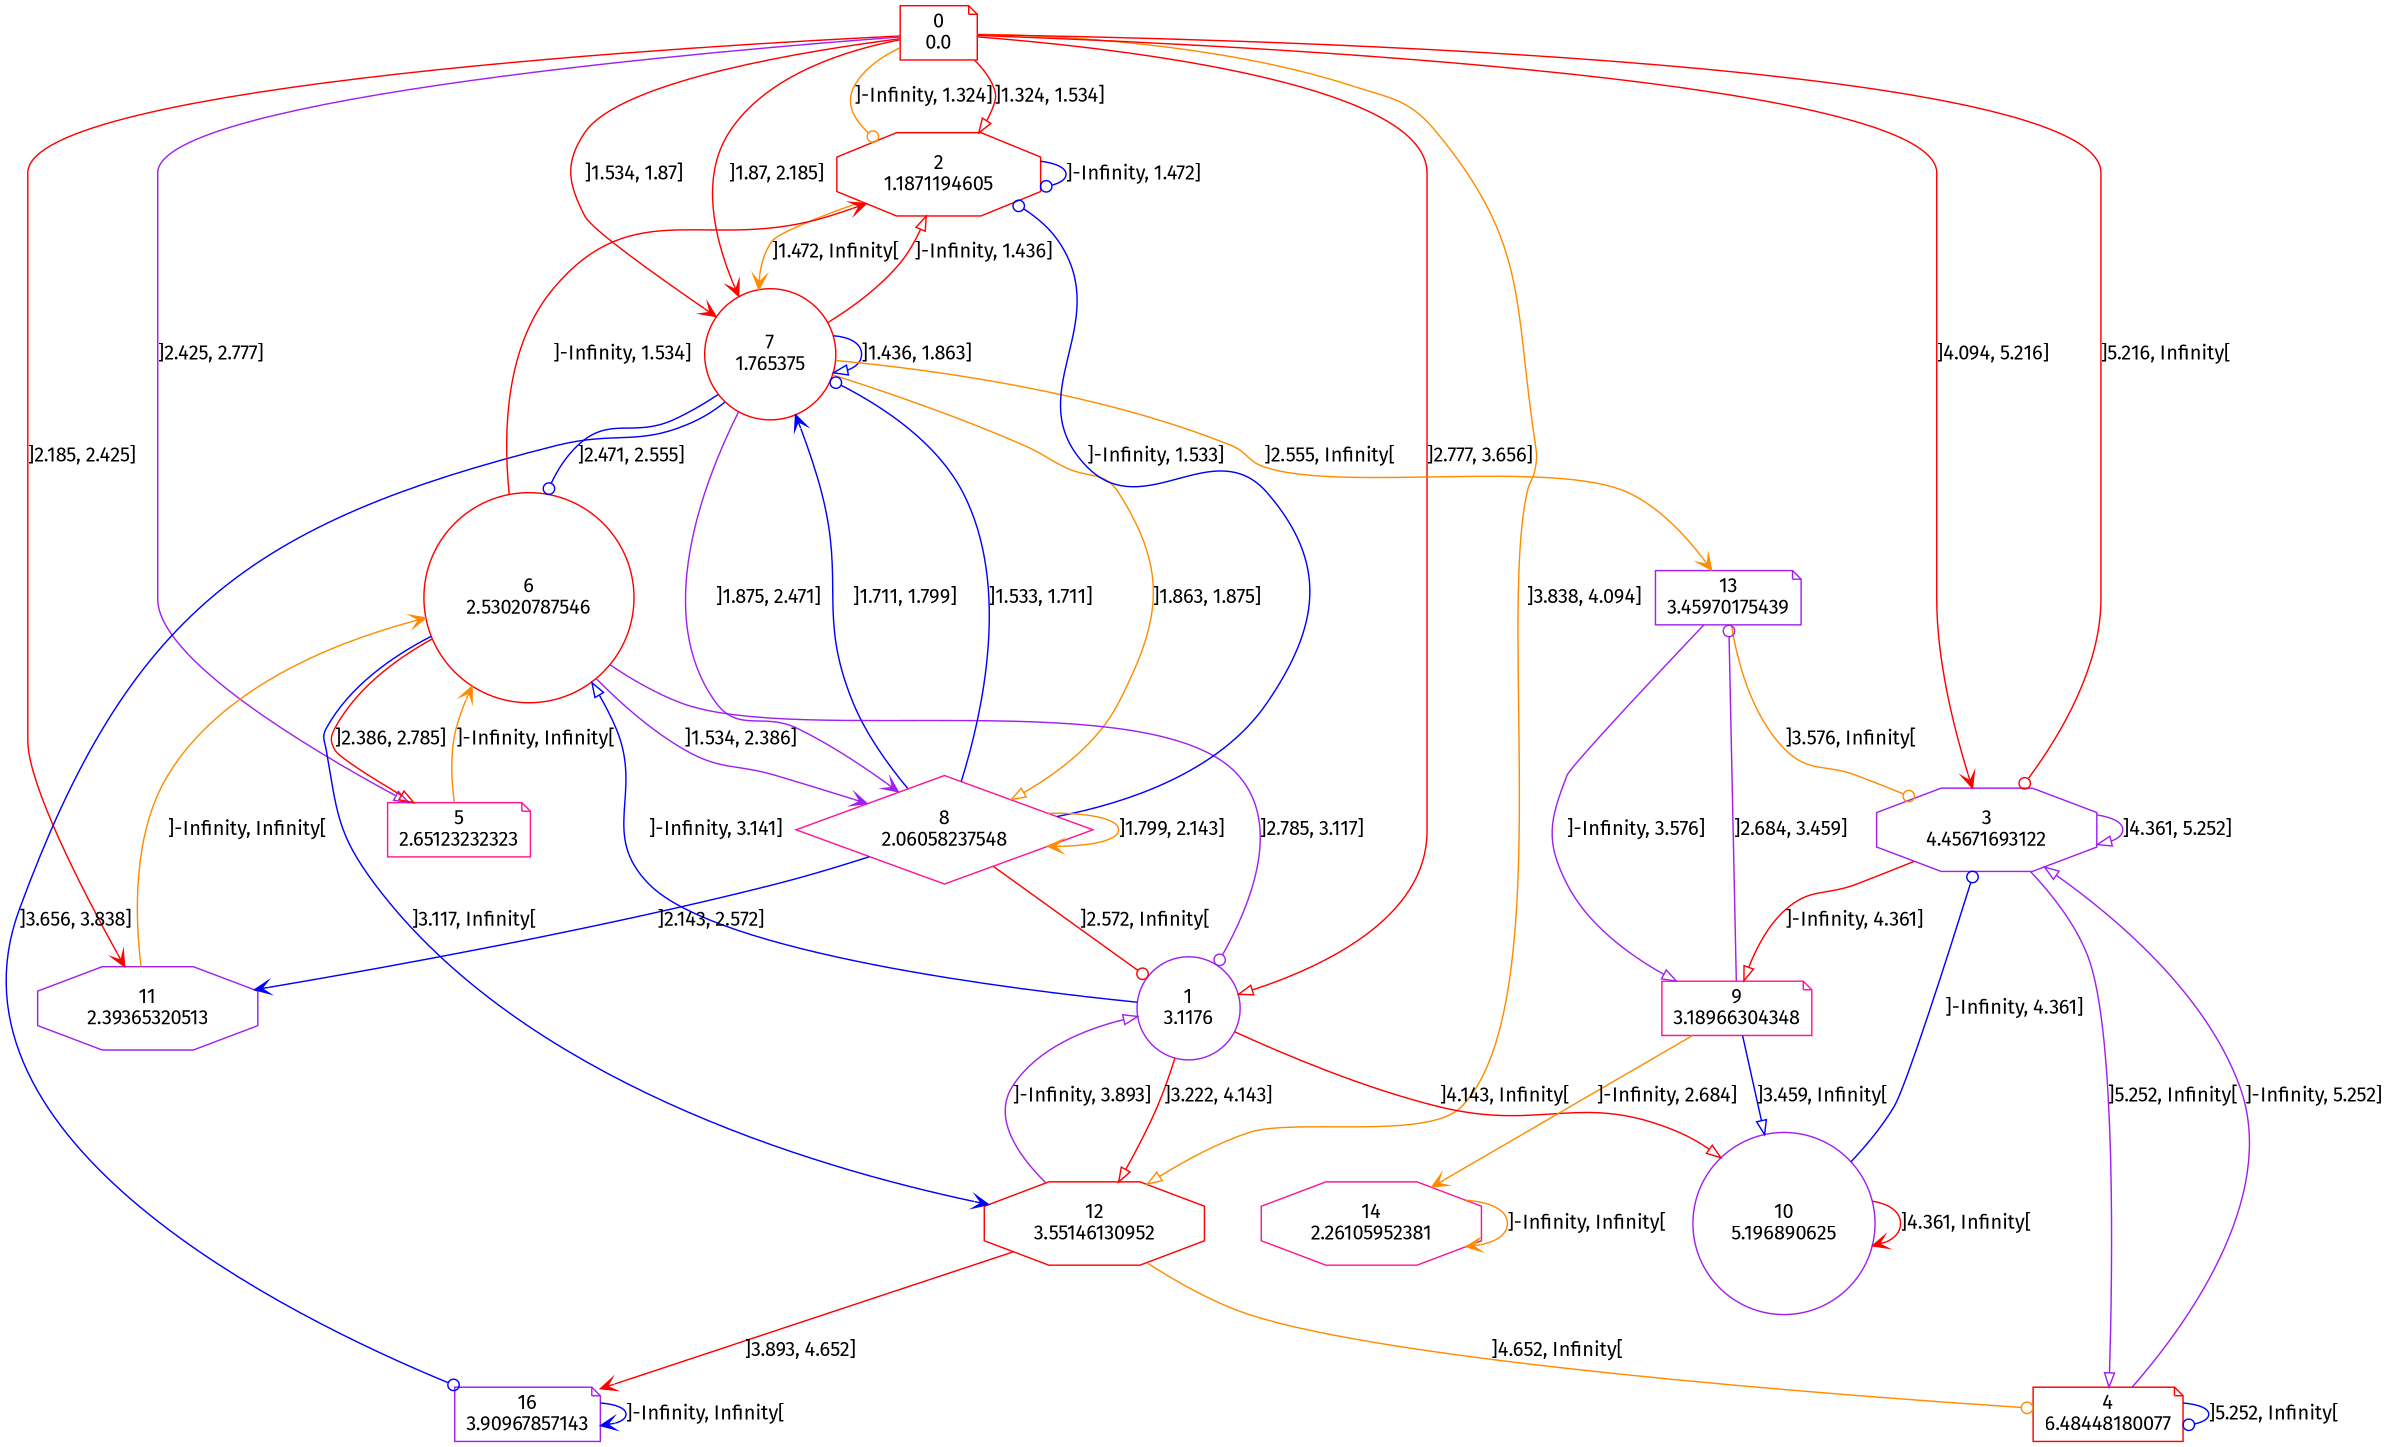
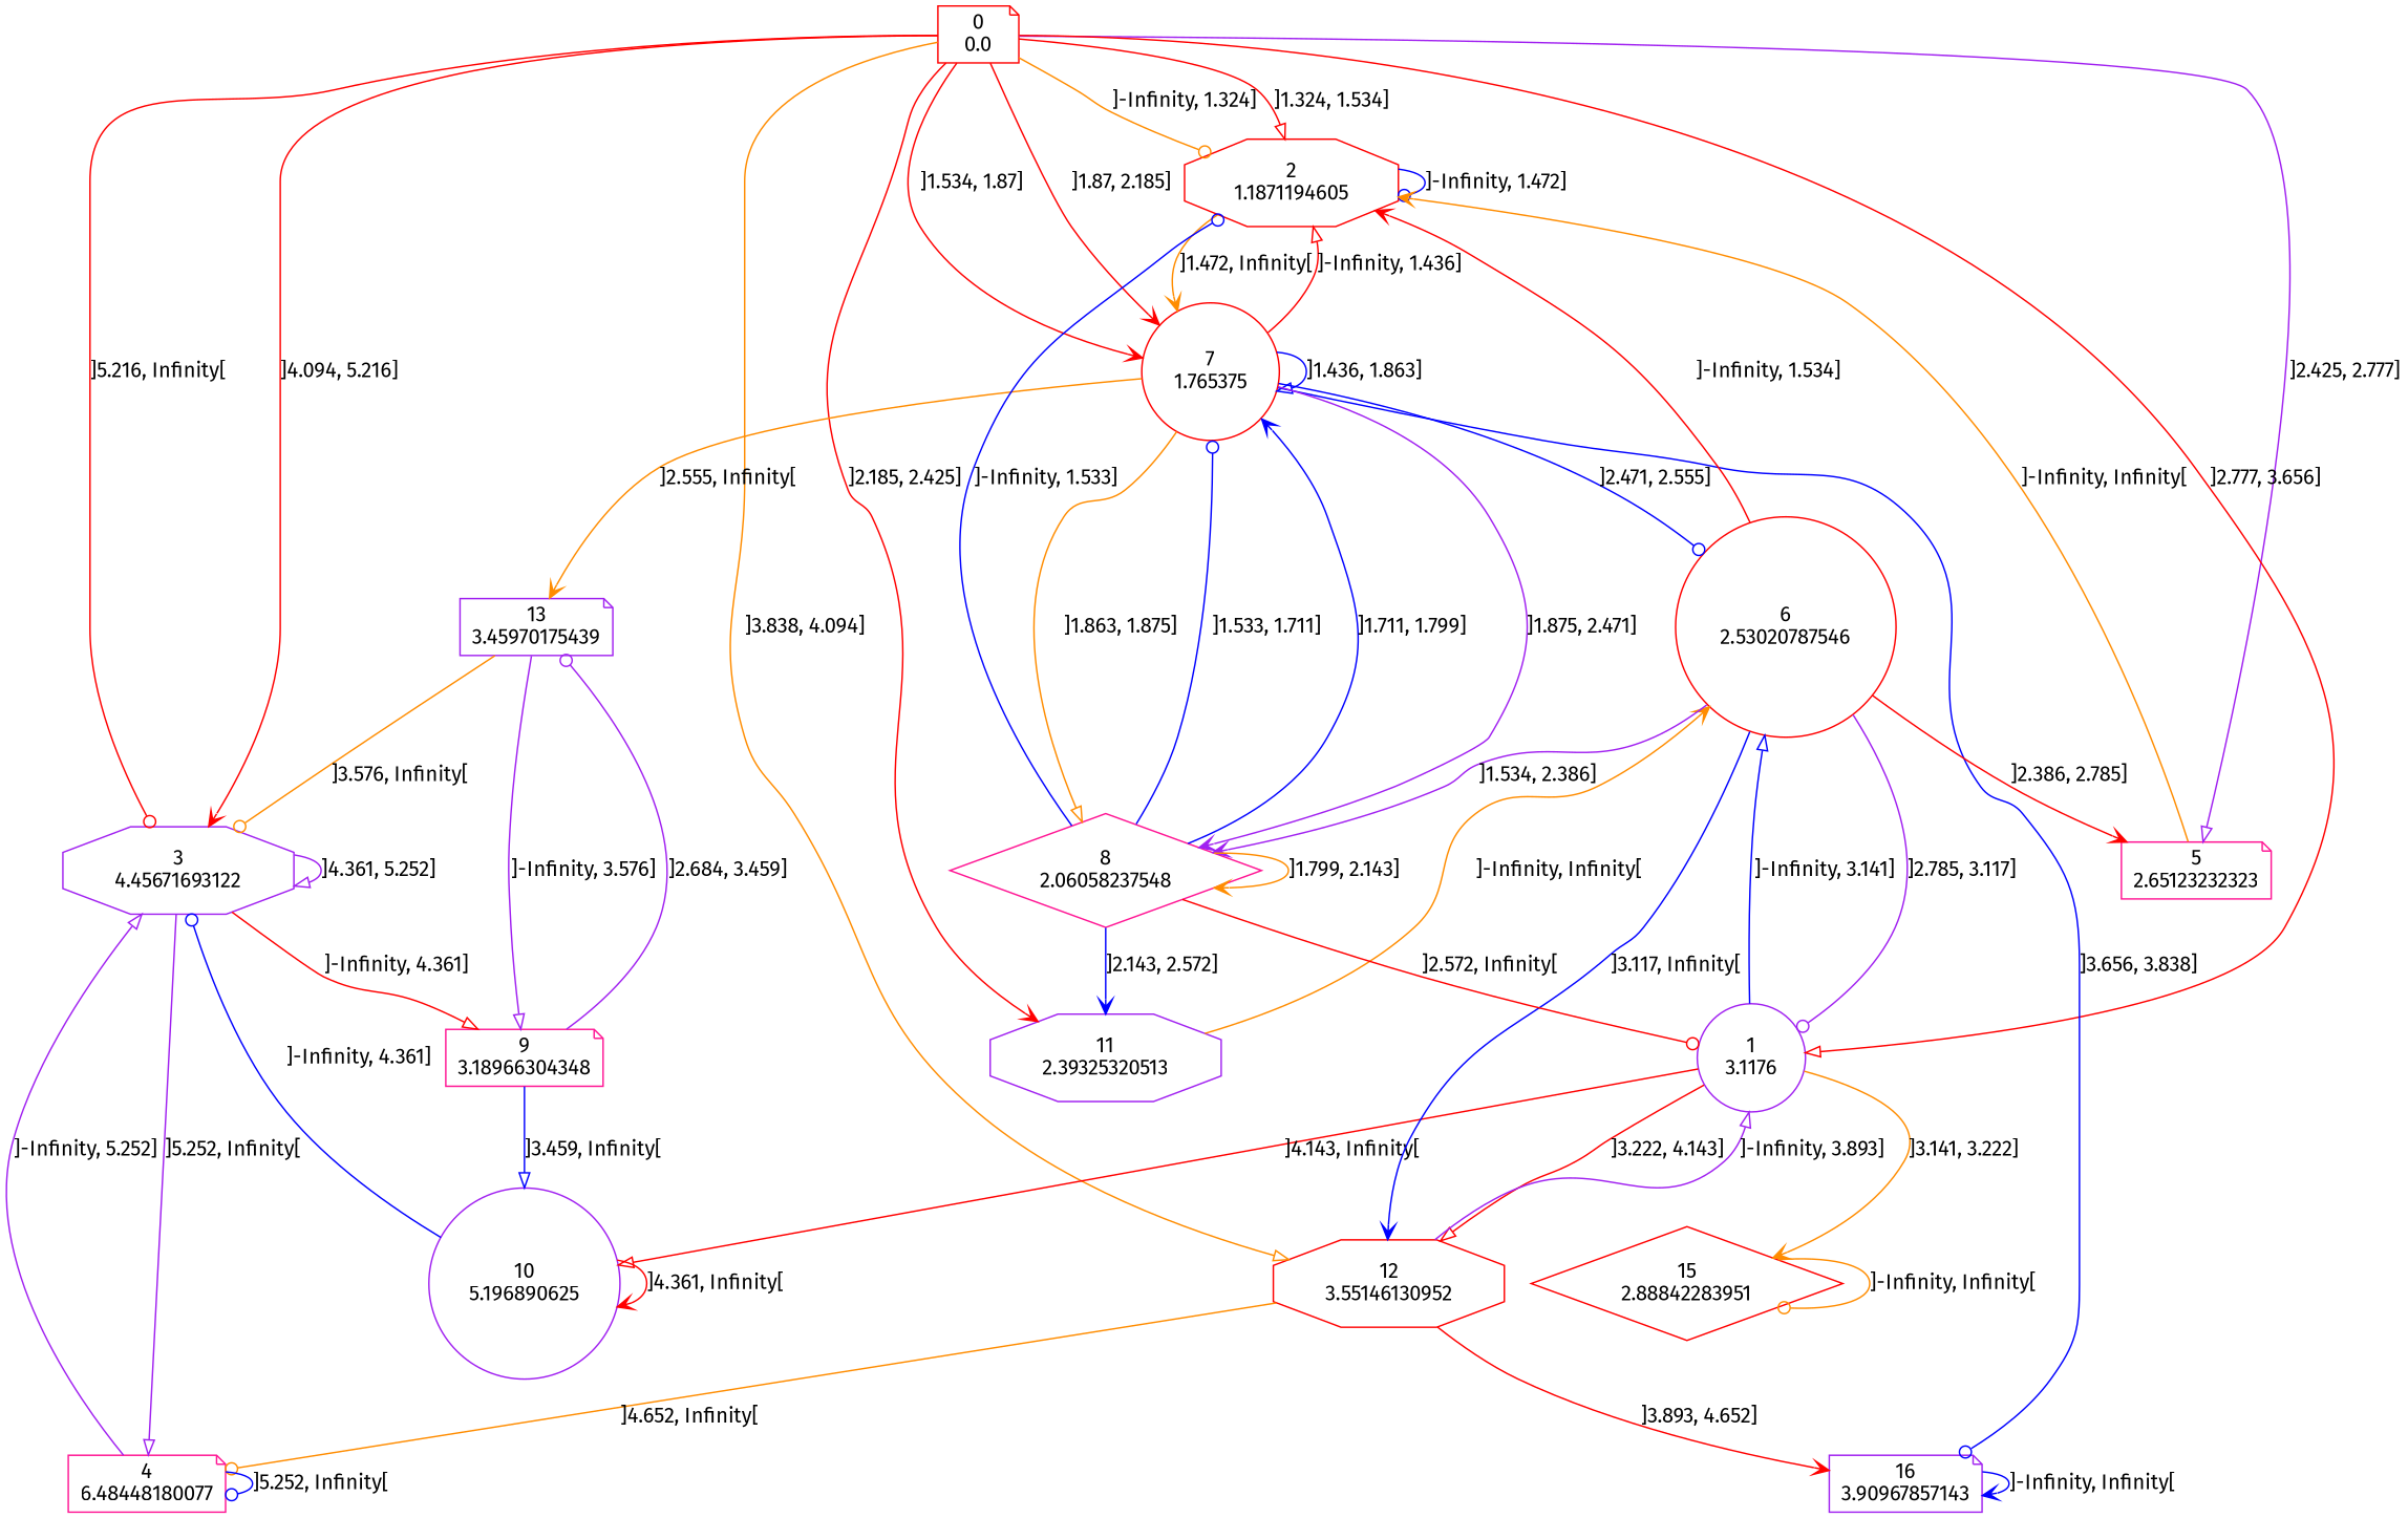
  digraph {
    fontname="Fira Sans"
    node [color=red fontname="Fira Sans" shape=note]
    edge [arrowhead=vee color=red fontname="Fira Sans"]
    n1 [label="0\n0.0"]
    n2 [label="2\n1.1871194605" shape=octagon]
    n3 [label="7\n1.765375" shape=circle]
-   n4 [color=purple label="11\n2.39365320513" shape=octagon]
+   n4 [color=purple label="11\n2.39325320513" shape=octagon]
    n5 [color=deeppink label="5\n2.65123232323"]
    n6 [color=purple label="1\n3.1176" shape=circle]
    n7 [label="12\n3.55146130952" shape=octagon]
    n8 [color=purple label="3\n4.45671693122" shape=octagon]
    n9 [color=purple label="16\n3.90967857143"]
    n10 [label="6\n2.53020787546" shape=circle]
    n11 [color=deeppink label="8\n2.06058237548" shape=diamond]
    n12 [color=purple label="13\n3.45970175439"]
+   n13 [label="15\n2.88842283951" shape=diamond]
    n14 [color=purple label="10\n5.196890625" shape=circle]
-   n15 [label="4\n6.48448180077"]
+   n15 [color=deeppink label="4\n6.48448180077"]
    n16 [color=deeppink label="9\n3.18966304348"]
-   n17 [color=deeppink label="14\n2.26105952381" shape=octagon]
    n1 -> n2 [arrowhead=odot color=darkorange label="]-Infinity, 1.324]"]
    n1 -> n2 [arrowhead=onormal label="]1.324, 1.534]"]
    n1 -> n3 [label="]1.534, 1.87]"]
    n1 -> n3 [label="]1.87, 2.185]"]
    n1 -> n4 [label="]2.185, 2.425]"]
    n1 -> n5 [arrowhead=onormal color=purple label="]2.425, 2.777]"]
    n1 -> n6 [arrowhead=onormal label="]2.777, 3.656]"]
    n1 -> n7 [arrowhead=onormal color=darkorange label="]3.838, 4.094]"]
    n1 -> n8 [label="]4.094, 5.216]"]
    n1 -> n8 [arrowhead=odot label="]5.216, Infinity["]
    n2 -> n2 [arrowhead=odot color=blue label="]-Infinity, 1.472]"]
    n2 -> n3 [color=darkorange label="]1.472, Infinity["]
    n3 -> n2 [arrowhead=onormal label="]-Infinity, 1.436]"]
    n3 -> n3 [arrowhead=onormal color=blue label="]1.436, 1.863]"]
    n3 -> n9 [arrowhead=odot color=blue label="]3.656, 3.838]"]
    n3 -> n10 [arrowhead=odot color=blue label="]2.471, 2.555]"]
    n3 -> n11 [arrowhead=onormal color=darkorange label="]1.863, 1.875]"]
    n3 -> n11 [color=purple label="]1.875, 2.471]"]
    n3 -> n12 [color=darkorange label="]2.555, Infinity["]
    n4 -> n10 [color=darkorange label="]-Infinity, Infinity["]
-   n5 -> n10 [color=darkorange label="]-Infinity, Infinity["]
+   n5 -> n2 [color=darkorange label="]-Infinity, Infinity["]
    n6 -> n7 [arrowhead=onormal label="]3.222, 4.143]"]
    n6 -> n10 [arrowhead=onormal color=blue label="]-Infinity, 3.141]"]
+   n6 -> n13 [color=darkorange label="]3.141, 3.222]"]
    n6 -> n14 [arrowhead=onormal label="]4.143, Infinity["]
    n7 -> n6 [arrowhead=onormal color=purple label="]-Infinity, 3.893]"]
    n7 -> n9 [label="]3.893, 4.652]"]
    n7 -> n15 [arrowhead=odot color=darkorange label="]4.652, Infinity["]
    n8 -> n8 [arrowhead=onormal color=purple label="]4.361, 5.252]"]
    n8 -> n15 [arrowhead=onormal color=purple label="]5.252, Infinity["]
    n8 -> n16 [arrowhead=onormal label="]-Infinity, 4.361]"]
    n9 -> n9 [color=blue label="]-Infinity, Infinity["]
    n10 -> n2 [label="]-Infinity, 1.534]"]
-   n10 -> n5 [arrowhead=onormal label="]2.386, 2.785]"]
+   n10 -> n5 [label="]2.386, 2.785]"]
    n10 -> n6 [arrowhead=odot color=purple label="]2.785, 3.117]"]
    n10 -> n7 [color=blue label="]3.117, Infinity["]
    n10 -> n11 [color=purple label="]1.534, 2.386]"]
    n11 -> n2 [arrowhead=odot color=blue label="]-Infinity, 1.533]"]
    n11 -> n3 [arrowhead=odot color=blue label="]1.533, 1.711]"]
    n11 -> n3 [color=blue label="]1.711, 1.799]"]
    n11 -> n4 [color=blue label="]2.143, 2.572]"]
    n11 -> n6 [arrowhead=odot label="]2.572, Infinity["]
    n11 -> n11 [color=darkorange label="]1.799, 2.143]"]
    n12 -> n8 [arrowhead=odot color=darkorange label="]3.576, Infinity["]
    n12 -> n16 [arrowhead=onormal color=purple label="]-Infinity, 3.576]"]
+   n13 -> n13 [arrowhead=odot color=darkorange label="]-Infinity, Infinity["]
    n14 -> n8 [arrowhead=odot color=blue label="]-Infinity, 4.361]"]
    n14 -> n14 [label="]4.361, Infinity["]
    n15 -> n8 [arrowhead=onormal color=purple label="]-Infinity, 5.252]"]
    n15 -> n15 [arrowhead=odot color=blue label="]5.252, Infinity["]
    n16 -> n12 [arrowhead=odot color=purple label="]2.684, 3.459]"]
    n16 -> n14 [arrowhead=onormal color=blue label="]3.459, Infinity["]
-   n16 -> n17 [color=darkorange label="]-Infinity, 2.684]"]
-   n17 -> n17 [color=darkorange label="]-Infinity, Infinity["]
  }
